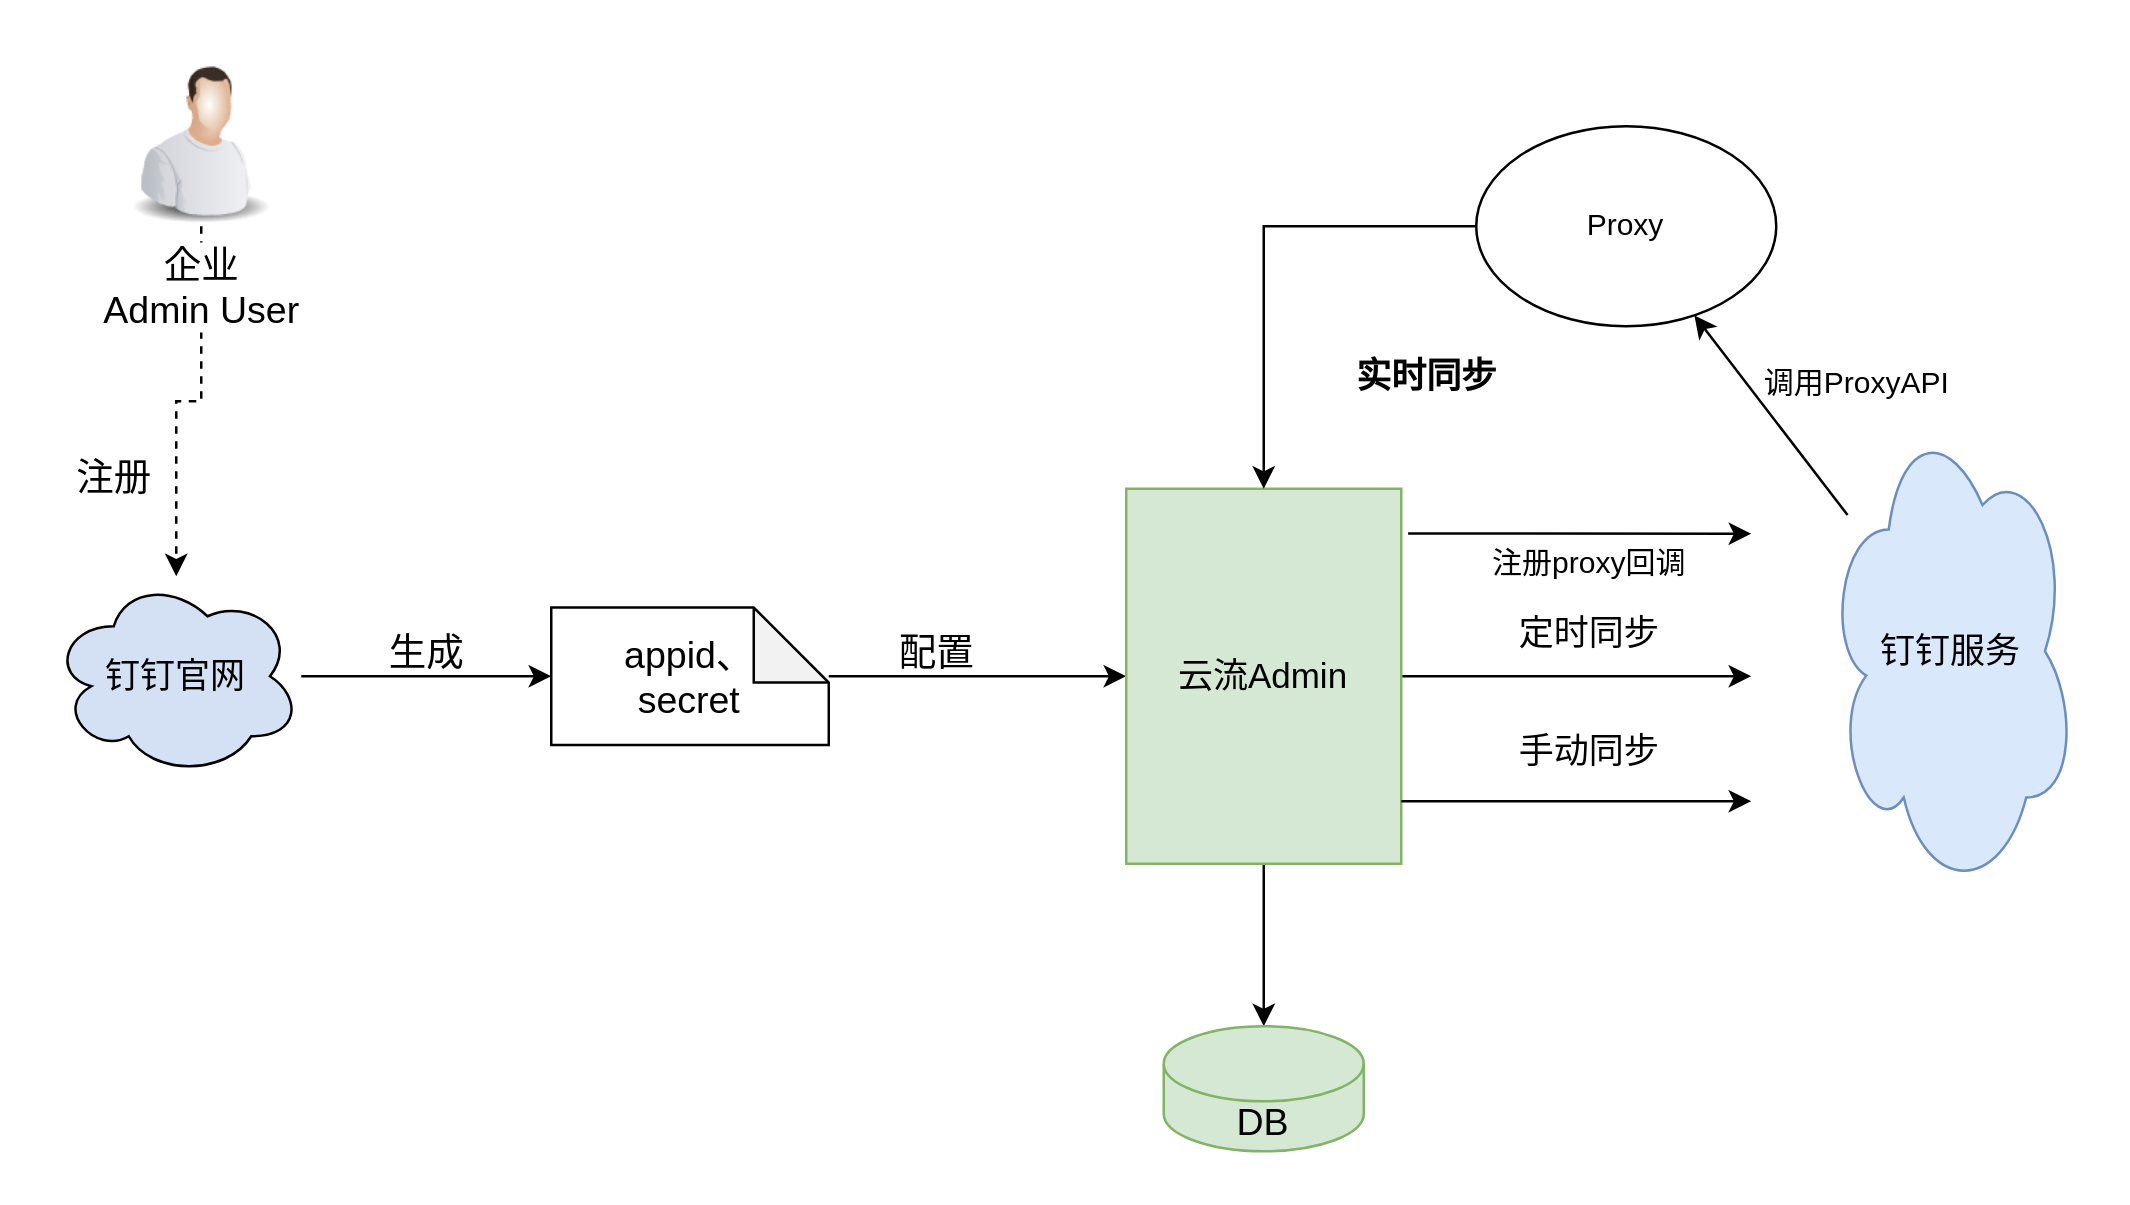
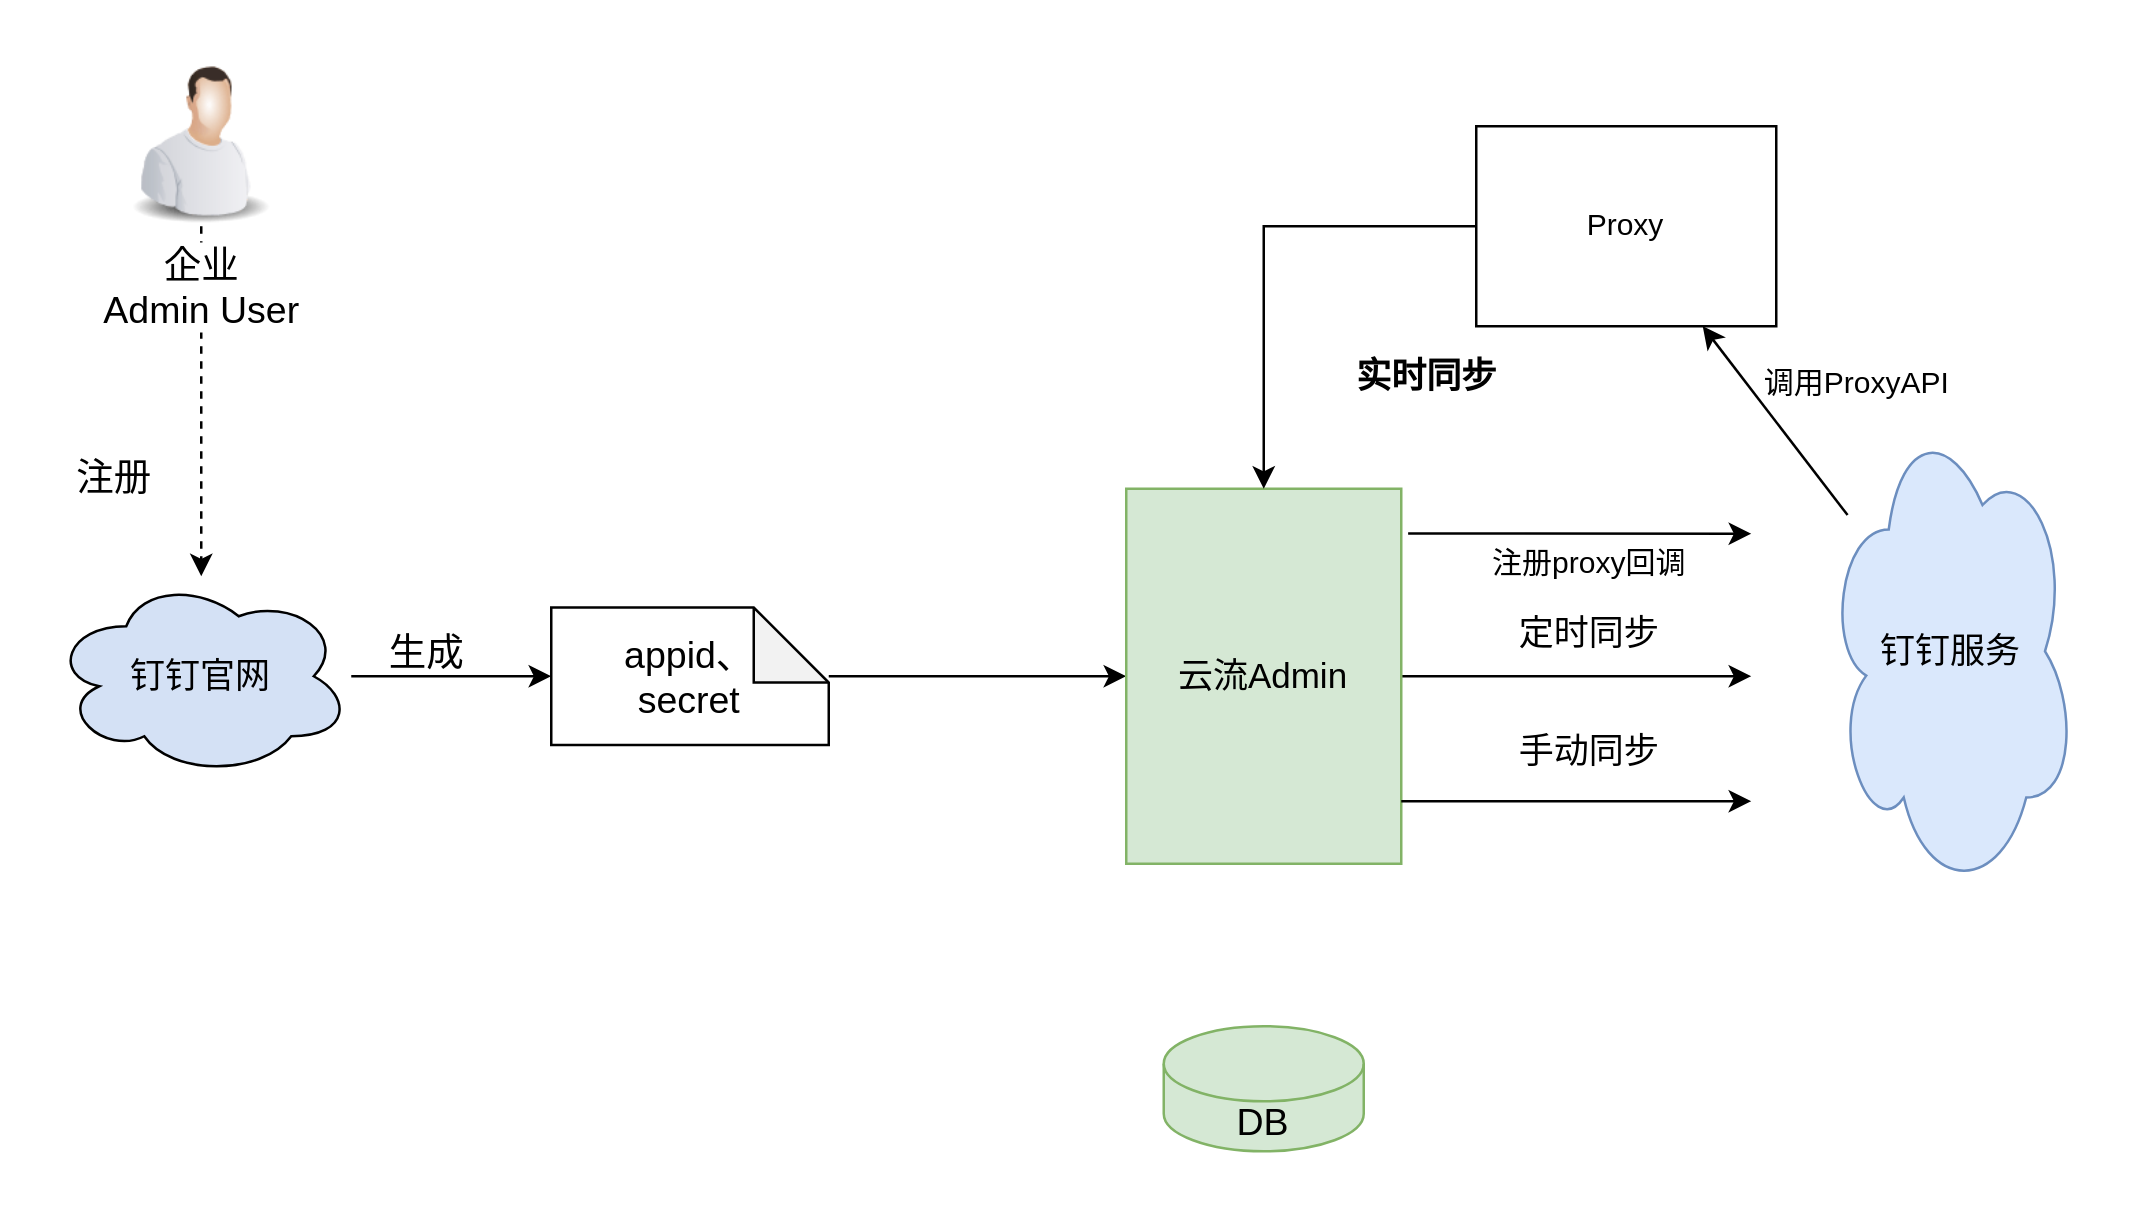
  <mxCell id="0" />
  <mxCell id="1" parent="0" />
  <mxCell id="2" value="" style="edgeStyle=orthogonalEdgeStyle;rounded=0;orthogonalLoop=1;jettySize=auto;html=1;fontSize=15;" parent="1" source="3" target="5" edge="1"><mxGeometry relative="1" as="geometry" /></mxCell>
- <mxCell id="3" value="钉钉官网" style="ellipse;shape=cloud;whiteSpace=wrap;html=1;fontSize=14;fillColor=#D4E1F5;" parent="1" vertex="1"><mxGeometry x="20" y="230" width="100" height="80" as="geometry" /></mxCell>
+ <mxCell id="3" value="钉钉官网" style="ellipse;shape=cloud;whiteSpace=wrap;html=1;fontSize=14;fillColor=#D4E1F5;" parent="1" vertex="1"><mxGeometry x="20" y="230" width="120" height="80" as="geometry" /></mxCell>
  <mxCell id="4" value="" style="edgeStyle=orthogonalEdgeStyle;rounded=0;orthogonalLoop=1;jettySize=auto;html=1;fontSize=15;" parent="1" source="5" target="8" edge="1"><mxGeometry relative="1" as="geometry" /></mxCell>
  <mxCell id="5" value="appid、&lt;br&gt;secret" style="shape=note;whiteSpace=wrap;html=1;backgroundOutline=1;darkOpacity=0.05;fontSize=15;" parent="1" vertex="1"><mxGeometry x="220" y="242.5" width="111" height="55" as="geometry" /></mxCell>
- <mxCell id="6" value="" style="edgeStyle=orthogonalEdgeStyle;rounded=0;orthogonalLoop=1;jettySize=auto;html=1;" parent="1" source="8" target="9" edge="1"><mxGeometry relative="1" as="geometry" /></mxCell>
  <mxCell id="7" value="" style="edgeStyle=orthogonalEdgeStyle;rounded=0;orthogonalLoop=1;jettySize=auto;html=1;fontSize=14;" parent="1" source="8" edge="1"><mxGeometry relative="1" as="geometry"><mxPoint x="700" y="270" as="targetPoint" /></mxGeometry></mxCell>
  <mxCell id="8" value="云流Admin" style="rounded=0;whiteSpace=wrap;html=1;fontSize=14;fillColor=#d5e8d4;strokeColor=#82b366;" parent="1" vertex="1"><mxGeometry x="450" y="195" width="110" height="150" as="geometry" /></mxCell>
  <mxCell id="9" value="DB" style="shape=cylinder3;whiteSpace=wrap;html=1;boundedLbl=1;backgroundOutline=1;size=15;fontSize=15;fillColor=#d5e8d4;strokeColor=#82b366;" parent="1" vertex="1"><mxGeometry x="465" y="410" width="80" height="50" as="geometry" /></mxCell>
  <mxCell id="10" value="钉钉服务" style="ellipse;shape=cloud;whiteSpace=wrap;html=1;fontSize=14;fillColor=#dae8fc;strokeColor=#6c8ebf;" parent="1" vertex="1"><mxGeometry x="730" y="162.5" width="100" height="195" as="geometry" /></mxCell>
  <mxCell id="11" value="" style="edgeStyle=orthogonalEdgeStyle;rounded=0;orthogonalLoop=1;jettySize=auto;html=1;fontSize=15;dashed=1;" parent="1" source="12" target="3" edge="1"><mxGeometry relative="1" as="geometry" /></mxCell>
  <mxCell id="12" value="企业&lt;br&gt;Admin User" style="image;html=1;image=img/lib/clip_art/people/Worker_Man_128x128.png;fontSize=15;" parent="1" vertex="1"><mxGeometry x="40" y="20" width="80" height="70" as="geometry" /></mxCell>
  <mxCell id="13" value="注册" style="text;html=1;align=center;verticalAlign=middle;resizable=0;points=[];autosize=1;fontSize=15;" parent="1" vertex="1"><mxGeometry x="20" y="180" width="50" height="20" as="geometry" /></mxCell>
  <mxCell id="14" value="生成" style="text;html=1;align=center;verticalAlign=middle;resizable=0;points=[];autosize=1;fontSize=15;" parent="1" vertex="1"><mxGeometry x="145" y="250" width="50" height="20" as="geometry" /></mxCell>
- <mxCell id="15" value="配置" style="text;html=1;align=center;verticalAlign=middle;resizable=0;points=[];autosize=1;fontSize=15;" parent="1" vertex="1"><mxGeometry x="349" y="250" width="50" height="20" as="geometry" /></mxCell>
  <mxCell id="16" value="" style="endArrow=classic;html=1;exitX=1.025;exitY=0.119;exitDx=0;exitDy=0;exitPerimeter=0;" parent="1" source="8" edge="1"><mxGeometry width="50" height="50" relative="1" as="geometry"><mxPoint x="610" y="220" as="sourcePoint" /><mxPoint x="700" y="213" as="targetPoint" /></mxGeometry></mxCell>
  <mxCell id="17" value="注册proxy回调" style="text;html=1;align=center;verticalAlign=middle;resizable=0;points=[];autosize=1;" parent="1" vertex="1"><mxGeometry x="590" y="215" width="90" height="20" as="geometry" /></mxCell>
  <mxCell id="18" value="" style="edgeStyle=orthogonalEdgeStyle;rounded=0;orthogonalLoop=1;jettySize=auto;html=1;" parent="1" source="19" target="8" edge="1"><mxGeometry relative="1" as="geometry"><mxPoint x="510" y="90" as="targetPoint" /></mxGeometry></mxCell>
- <mxCell id="19" value="Proxy" style="ellipse;whiteSpace=wrap;html=1;" parent="1" vertex="1"><mxGeometry x="590" y="50" width="120" height="80" as="geometry" /></mxCell>
+ <mxCell id="19" value="Proxy" style="whiteSpace=wrap;html=1;rounded=0;" parent="1" vertex="1"><mxGeometry x="590" y="50" width="120" height="80" as="geometry" /></mxCell>
  <mxCell id="20" value="" style="endArrow=classic;html=1;" parent="1" source="10" target="19" edge="1"><mxGeometry width="50" height="50" relative="1" as="geometry"><mxPoint x="760" y="160" as="sourcePoint" /><mxPoint x="850" y="10" as="targetPoint" /></mxGeometry></mxCell>
  <mxCell id="21" value="调用ProxyAPI" style="text;html=1;align=center;verticalAlign=middle;resizable=0;points=[];autosize=1;" parent="1" vertex="1"><mxGeometry x="697" y="142.5" width="90" height="20" as="geometry" /></mxCell>
  <mxCell id="22" value="实时同步" style="text;html=1;align=center;verticalAlign=middle;resizable=0;points=[];autosize=1;fontSize=14;fontStyle=1" parent="1" vertex="1"><mxGeometry x="535" y="140" width="70" height="20" as="geometry" /></mxCell>
  <mxCell id="23" value="定时同步" style="text;html=1;align=center;verticalAlign=middle;resizable=0;points=[];autosize=1;fontSize=14;" parent="1" vertex="1"><mxGeometry x="600" y="242.5" width="70" height="20" as="geometry" /></mxCell>
  <mxCell id="24" value="" style="edgeStyle=orthogonalEdgeStyle;rounded=0;orthogonalLoop=1;jettySize=auto;html=1;fontSize=14;" parent="1" edge="1"><mxGeometry relative="1" as="geometry"><mxPoint x="560" y="320" as="sourcePoint" /><mxPoint x="700" y="320" as="targetPoint" /></mxGeometry></mxCell>
  <mxCell id="25" value="手动同步" style="text;html=1;align=center;verticalAlign=middle;resizable=0;points=[];autosize=1;fontSize=14;" parent="1" vertex="1"><mxGeometry x="600" y="290" width="70" height="20" as="geometry" /></mxCell>
